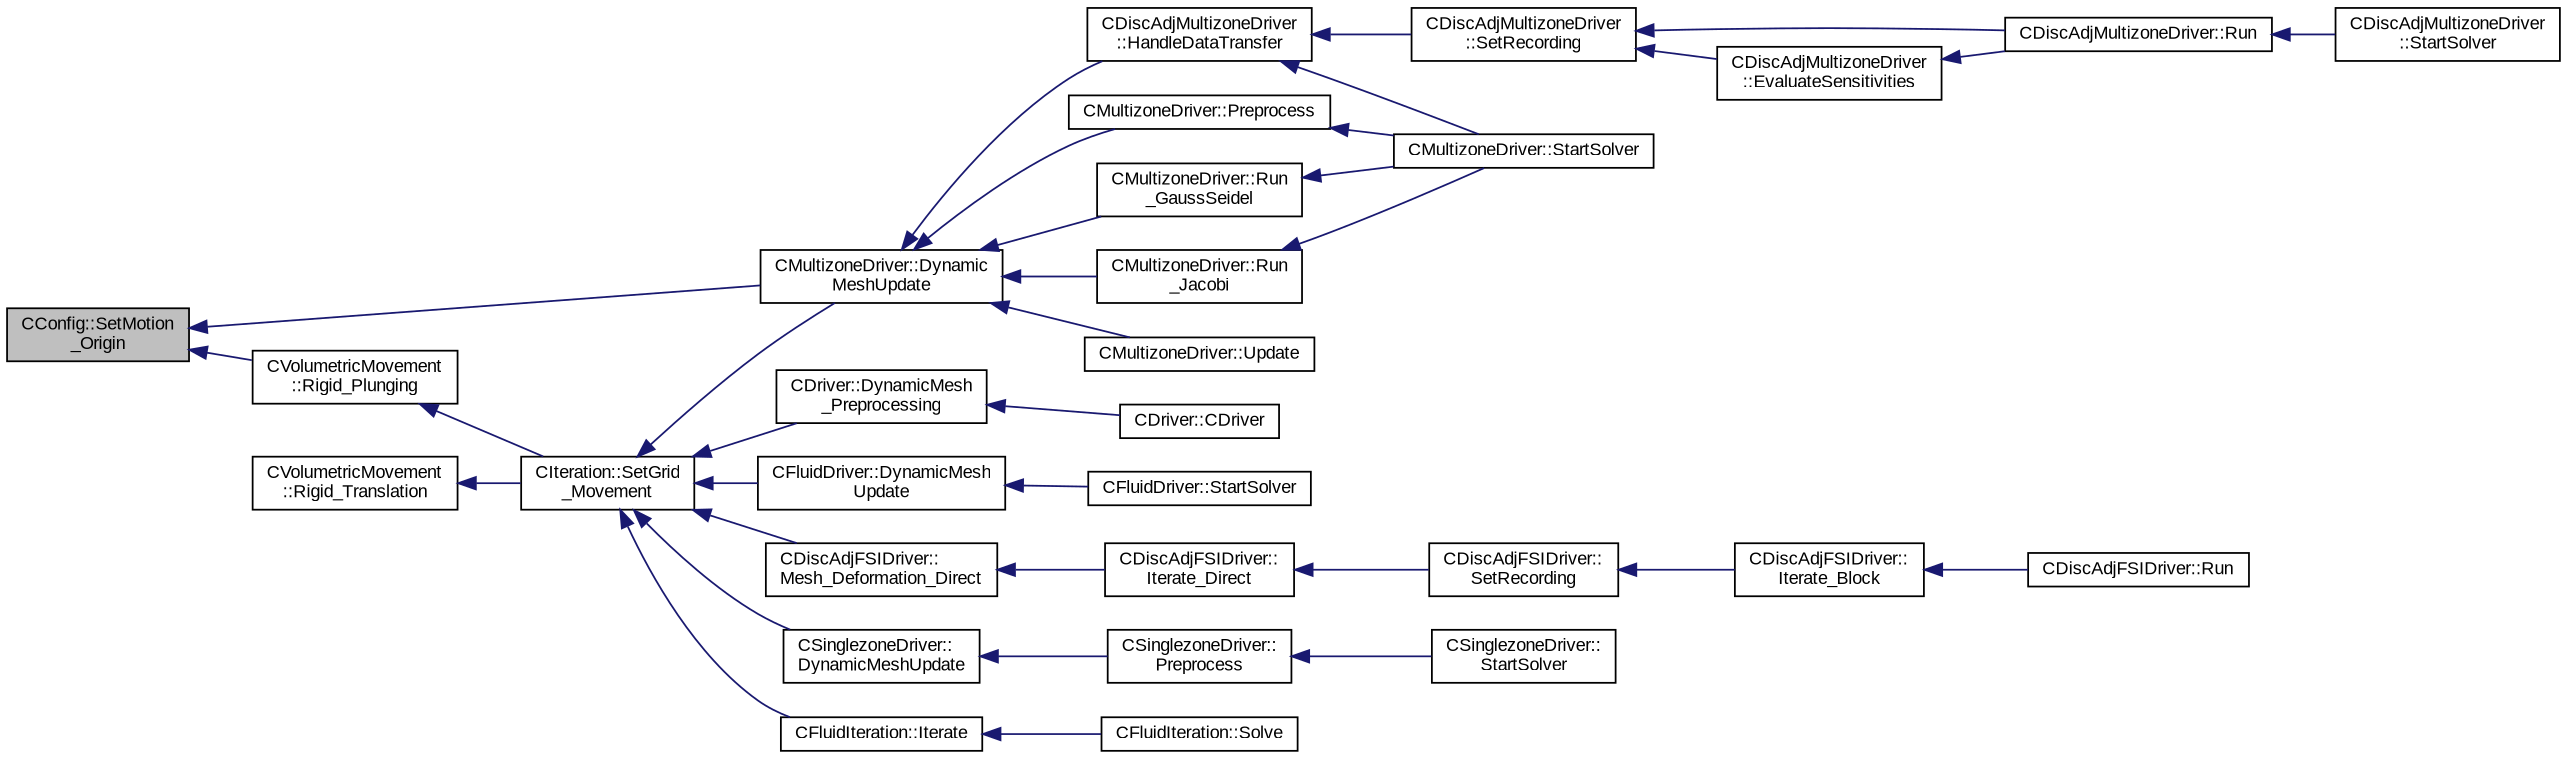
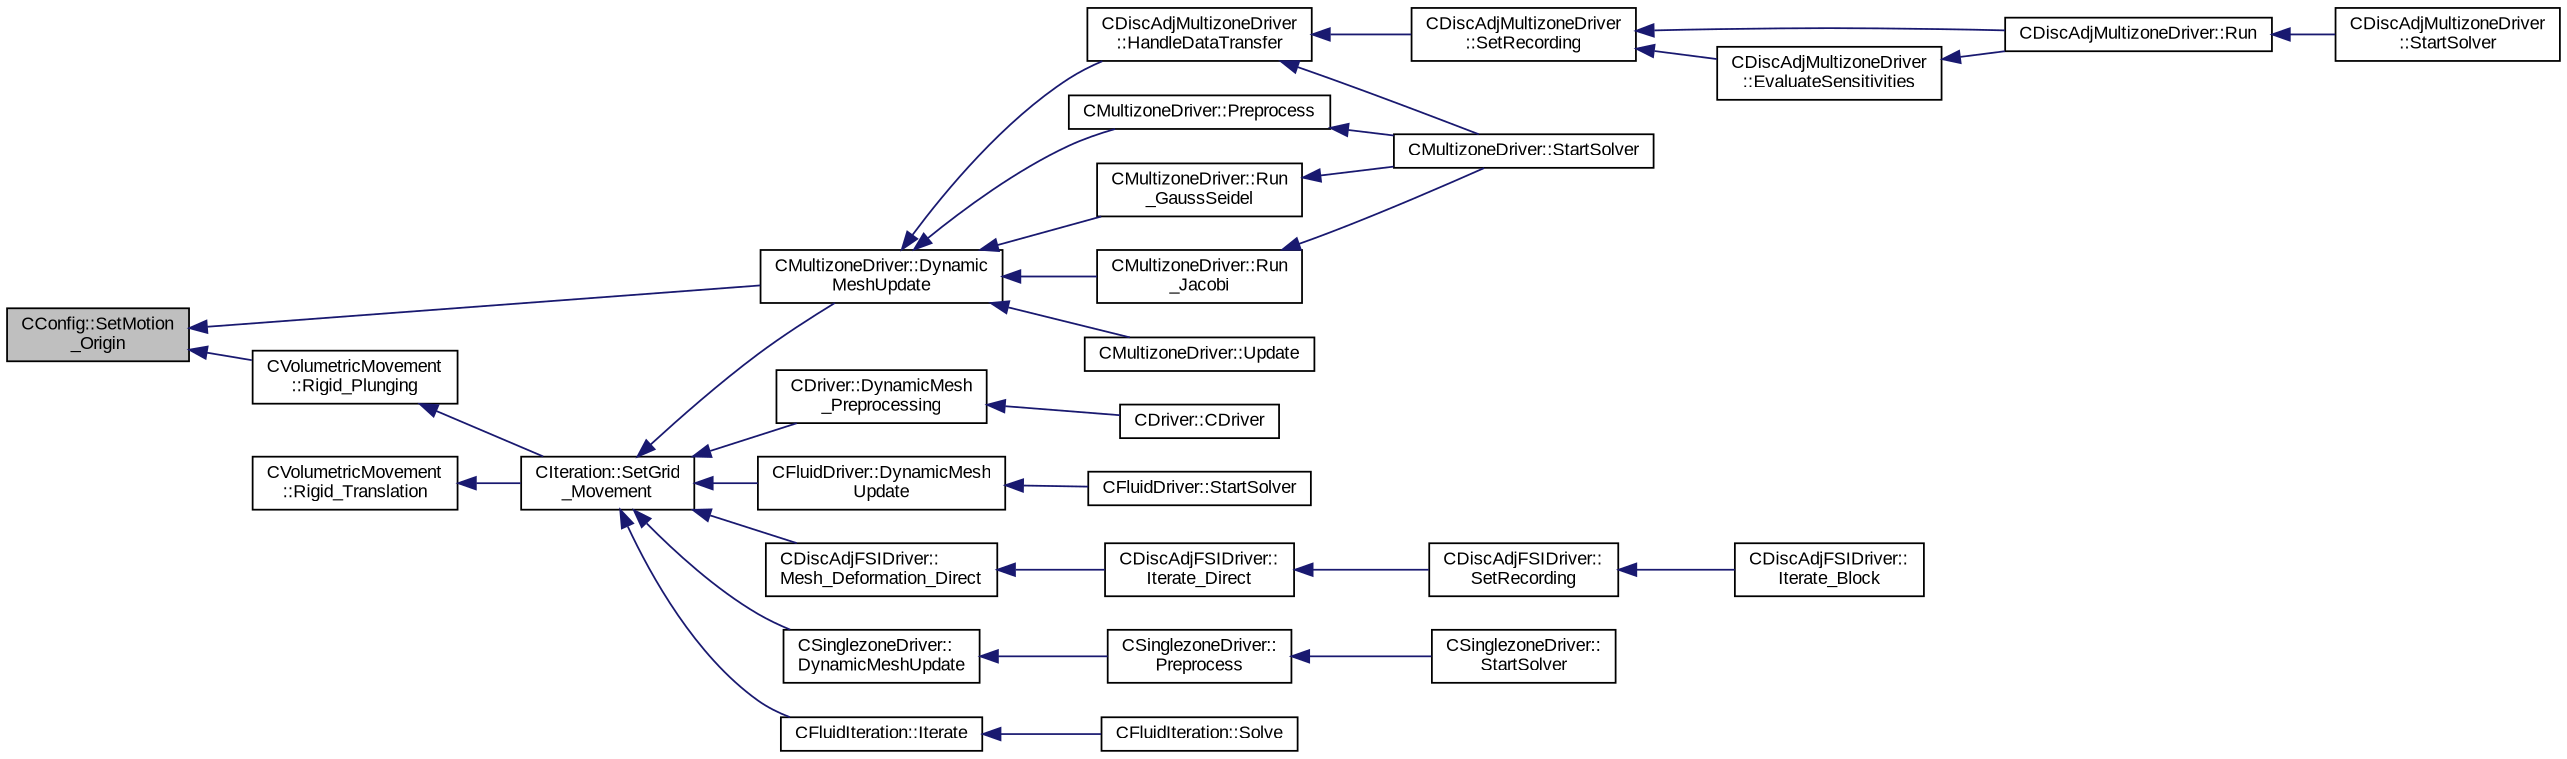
  digraph {
    fontname="Liberation Sans"
    rankdir=LR
    node [color=black fillcolor=white fontname="Liberation Sans" fontsize=10 shape=record style=filled]
    edge [color=midnightblue dir=back fontname="Liberation Sans" fontsize=10 labelfontname=Helvetica labelfontsize=10 style=solid]
    n1 [fillcolor=grey75 fontcolor=black height=0.2 label="CConfig::SetMotion\l_Origin" width=0.4]
    n2 [height=0.2 label="CVolumetricMovement\l::Rigid_Plunging" width=0.4]
    n3 [height=0.2 label="CMultizoneDriver::Dynamic\lMeshUpdate" width=0.4]
    n4 [height=0.2 label="CIteration::SetGrid\l_Movement" width=0.4]
    n5 [height=0.2 label="CVolumetricMovement\l::Rigid_Translation" width=0.4]
    n6 [height=0.2 label="CDriver::DynamicMesh\l_Preprocessing" width=0.4]
    n7 [height=0.2 label="CFluidDriver::DynamicMesh\lUpdate" width=0.4]
    n8 [height=0.2 label="CDiscAdjFSIDriver::\lMesh_Deformation_Direct" width=0.4]
    n9 [height=0.2 label="CSinglezoneDriver::\lDynamicMeshUpdate" width=0.4]
    n10 [height=0.2 label="CFluidIteration::Iterate" width=0.4]
    n11 [height=0.2 label="CDriver::CDriver" width=0.4]
    n12 [height=0.2 label="CFluidDriver::StartSolver" width=0.4]
    n13 [height=0.2 label="CDiscAdjFSIDriver::\lIterate_Direct" width=0.4]
    n14 [height=0.2 label="CDiscAdjMultizoneDriver\l::HandleDataTransfer" width=0.4]
    n15 [height=0.2 label="CMultizoneDriver::Preprocess" width=0.4]
    n16 [height=0.2 label="CMultizoneDriver::Run\l_GaussSeidel" width=0.4]
    n17 [height=0.2 label="CMultizoneDriver::Run\l_Jacobi" width=0.4]
    n18 [height=0.2 label="CMultizoneDriver::Update" width=0.4]
    n19 [height=0.2 label="CSinglezoneDriver::\lPreprocess" width=0.4]
    n20 [height=0.2 label="CFluidIteration::Solve" width=0.4]
    n21 [height=0.2 label="CDiscAdjFSIDriver::\lSetRecording" width=0.4]
    n22 [height=0.2 label="CDiscAdjFSIDriver::\lIterate_Block" width=0.4]
-   n23 [height=0.2 label="CDiscAdjFSIDriver::Run" width=0.4]
    n24 [height=0.2 label="CDiscAdjMultizoneDriver\l::SetRecording" width=0.4]
    n25 [height=0.2 label="CMultizoneDriver::StartSolver" width=0.4]
    n26 [height=0.2 label="CDiscAdjMultizoneDriver::Run" width=0.4]
    n27 [height=0.2 label="CDiscAdjMultizoneDriver\l::EvaluateSensitivities" width=0.4]
    n28 [height=0.2 label="CDiscAdjMultizoneDriver\l::StartSolver" width=0.4]
    n29 [height=0.2 label="CSinglezoneDriver::\lStartSolver" width=0.4]
    n1 -> n2
    n1 -> n3
    n2 -> n4
    n3 -> n14
    n3 -> n15
    n3 -> n16
    n3 -> n17
    n3 -> n18
    n4 -> n3
    n4 -> n6
    n4 -> n7
    n4 -> n8
    n4 -> n9
    n4 -> n10
    n5 -> n4
    n6 -> n11
    n7 -> n12
    n8 -> n13
    n9 -> n19
    n10 -> n20
    n13 -> n21
    n14 -> n24
    n14 -> n25
    n15 -> n25
    n16 -> n25
    n17 -> n25
    n19 -> n29
    n21 -> n22
-   n22 -> n23
    n24 -> n26
    n24 -> n27
    n26 -> n28
    n27 -> n26
  }
